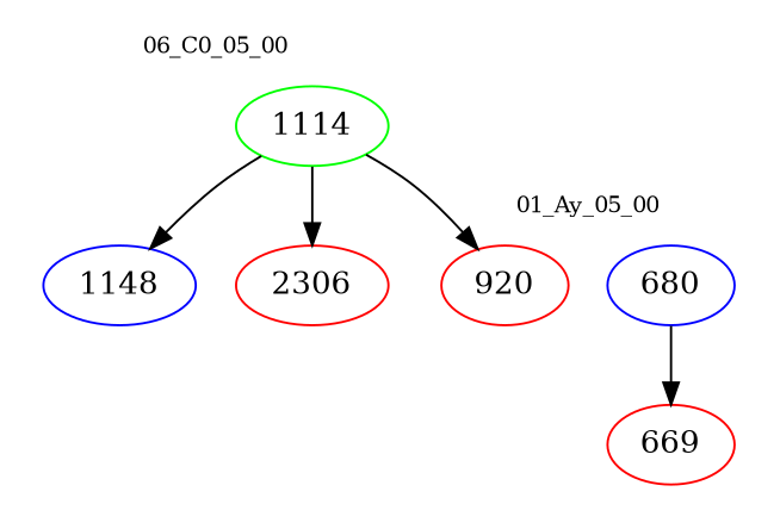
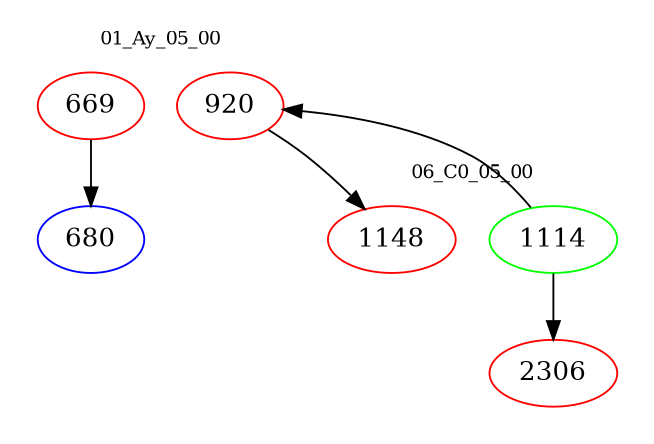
  digraph {
    node [color=red]
    edge [color=black]
    n1 [label=669]
    n2 [color=blue label=680]
    n3 [label=920]
    n4 [color=green label=1114]
-   n5 [color=blue label=1148]
+   n5 [label=1148]
    n6 [label=2306]
    subgraph cluster_1 {
      color=white
      fontsize=10
      label="01_Ay_05_00"
      n1
      n2
      n3
    }
    subgraph cluster_2 {
      color=white
      fontsize=10
      label="06_C0_05_00"
      n4
      n5
      n6
    }
-   n2 -> n1
+   n1 -> n2
    n4 -> n3
-   n4 -> n5
+   n3 -> n5
    n4 -> n6
  }
